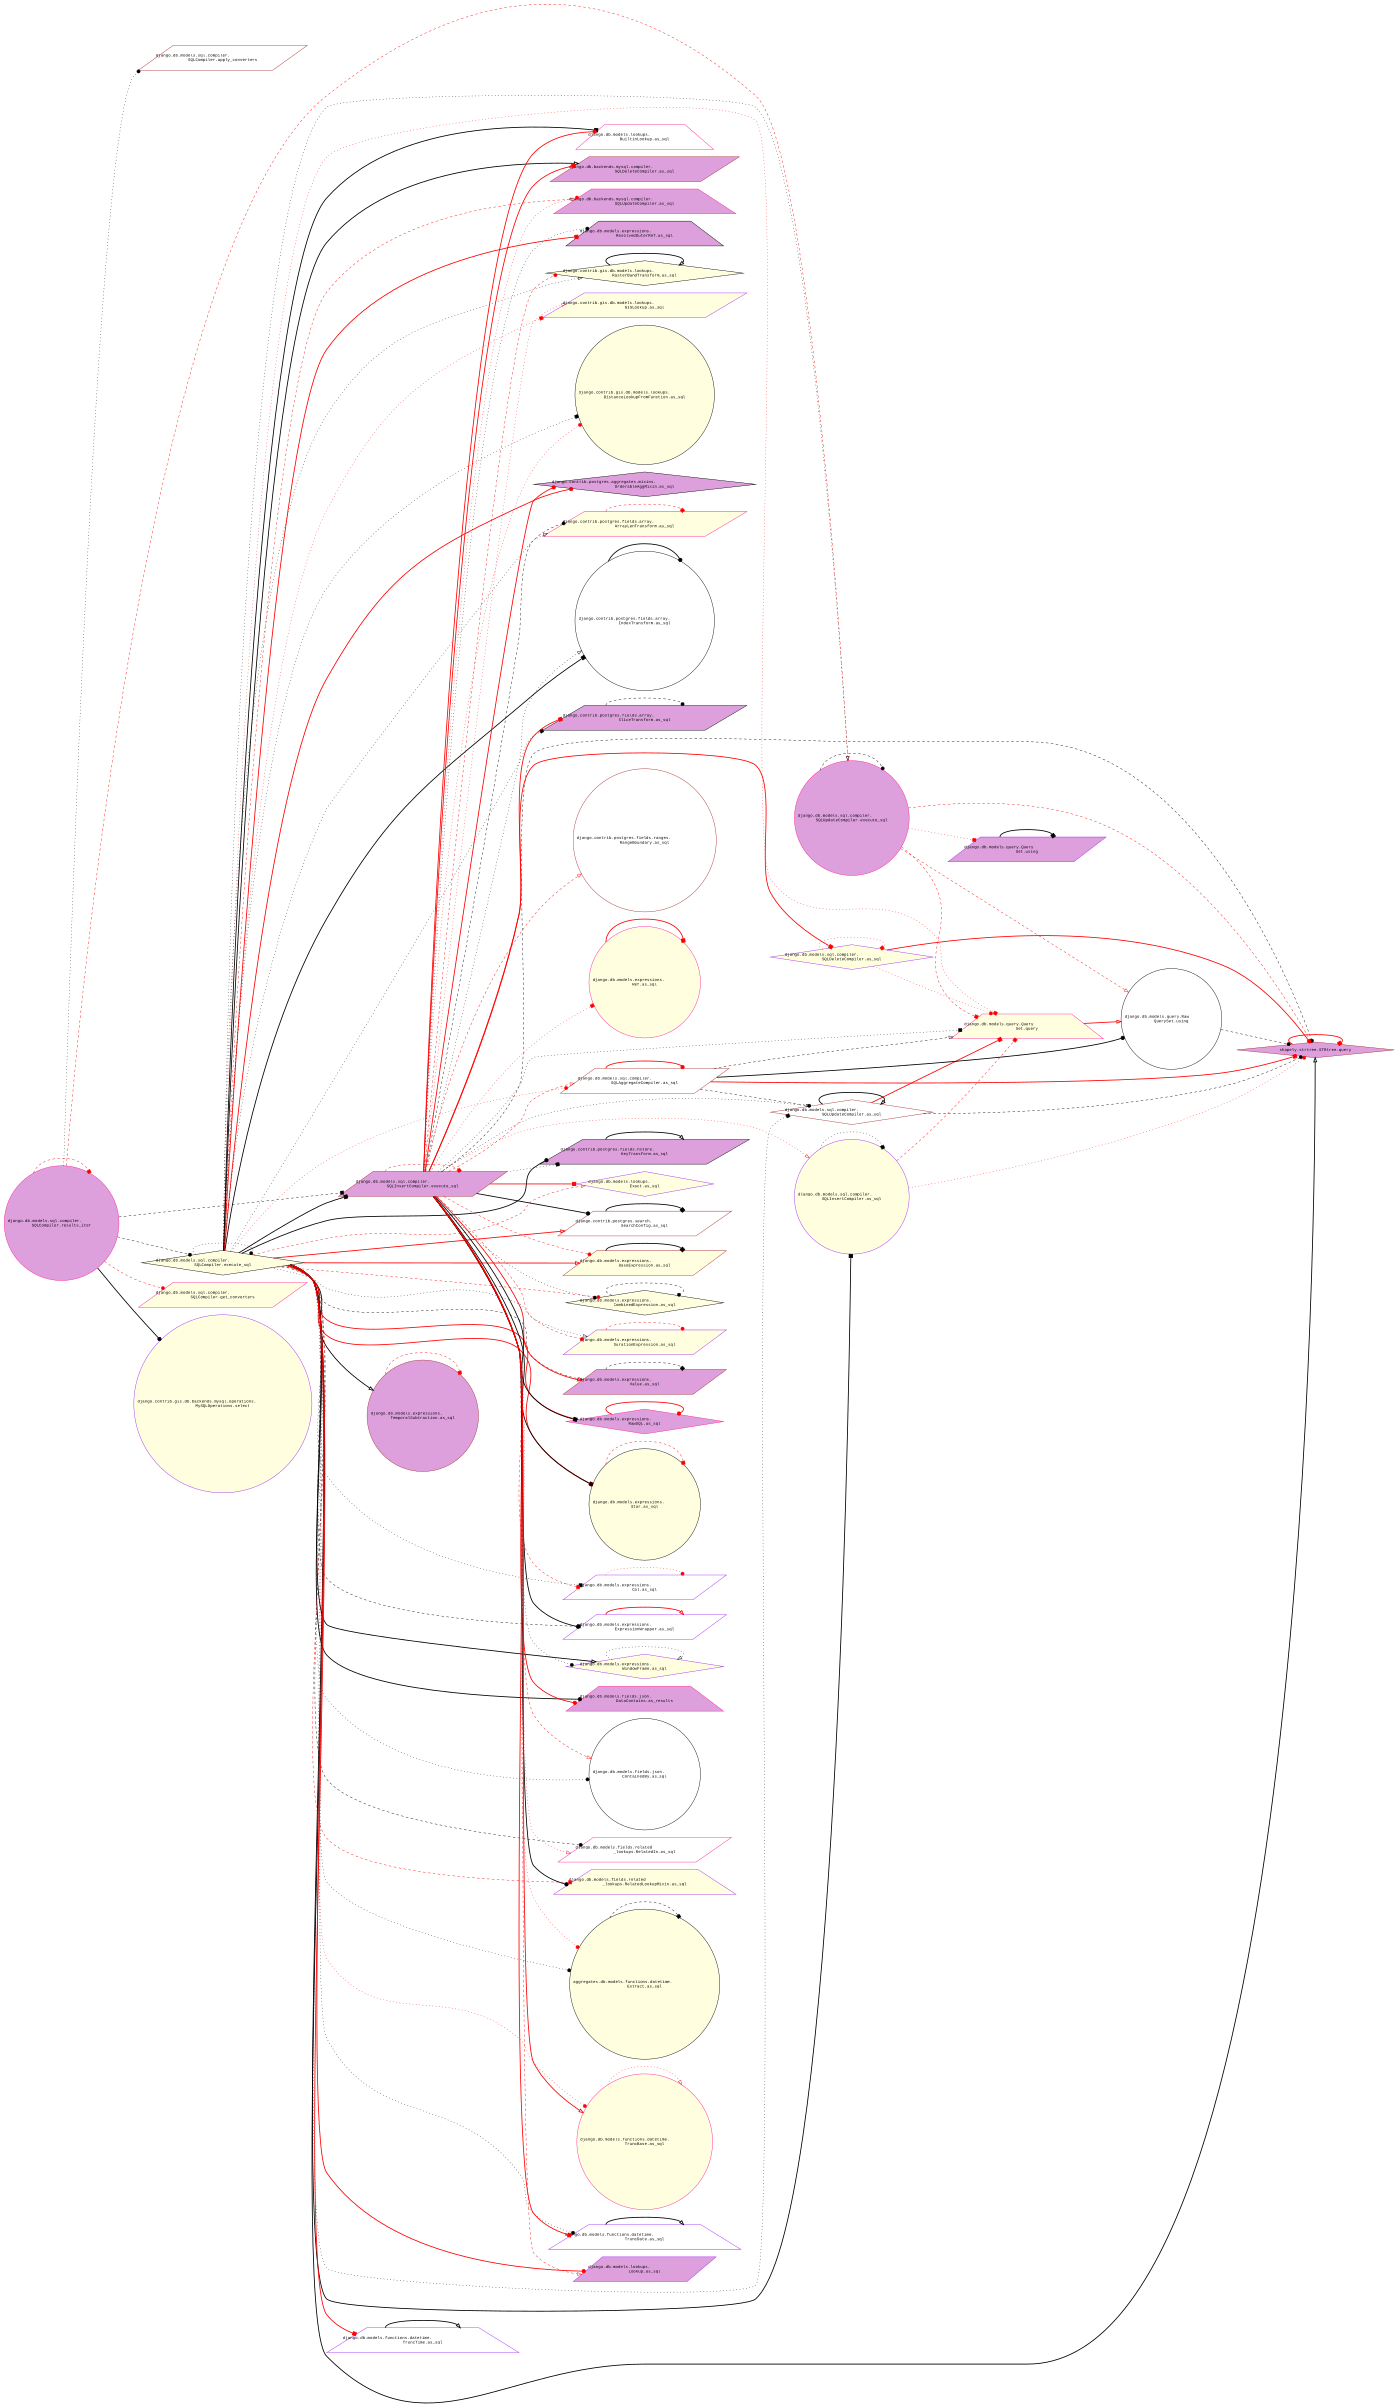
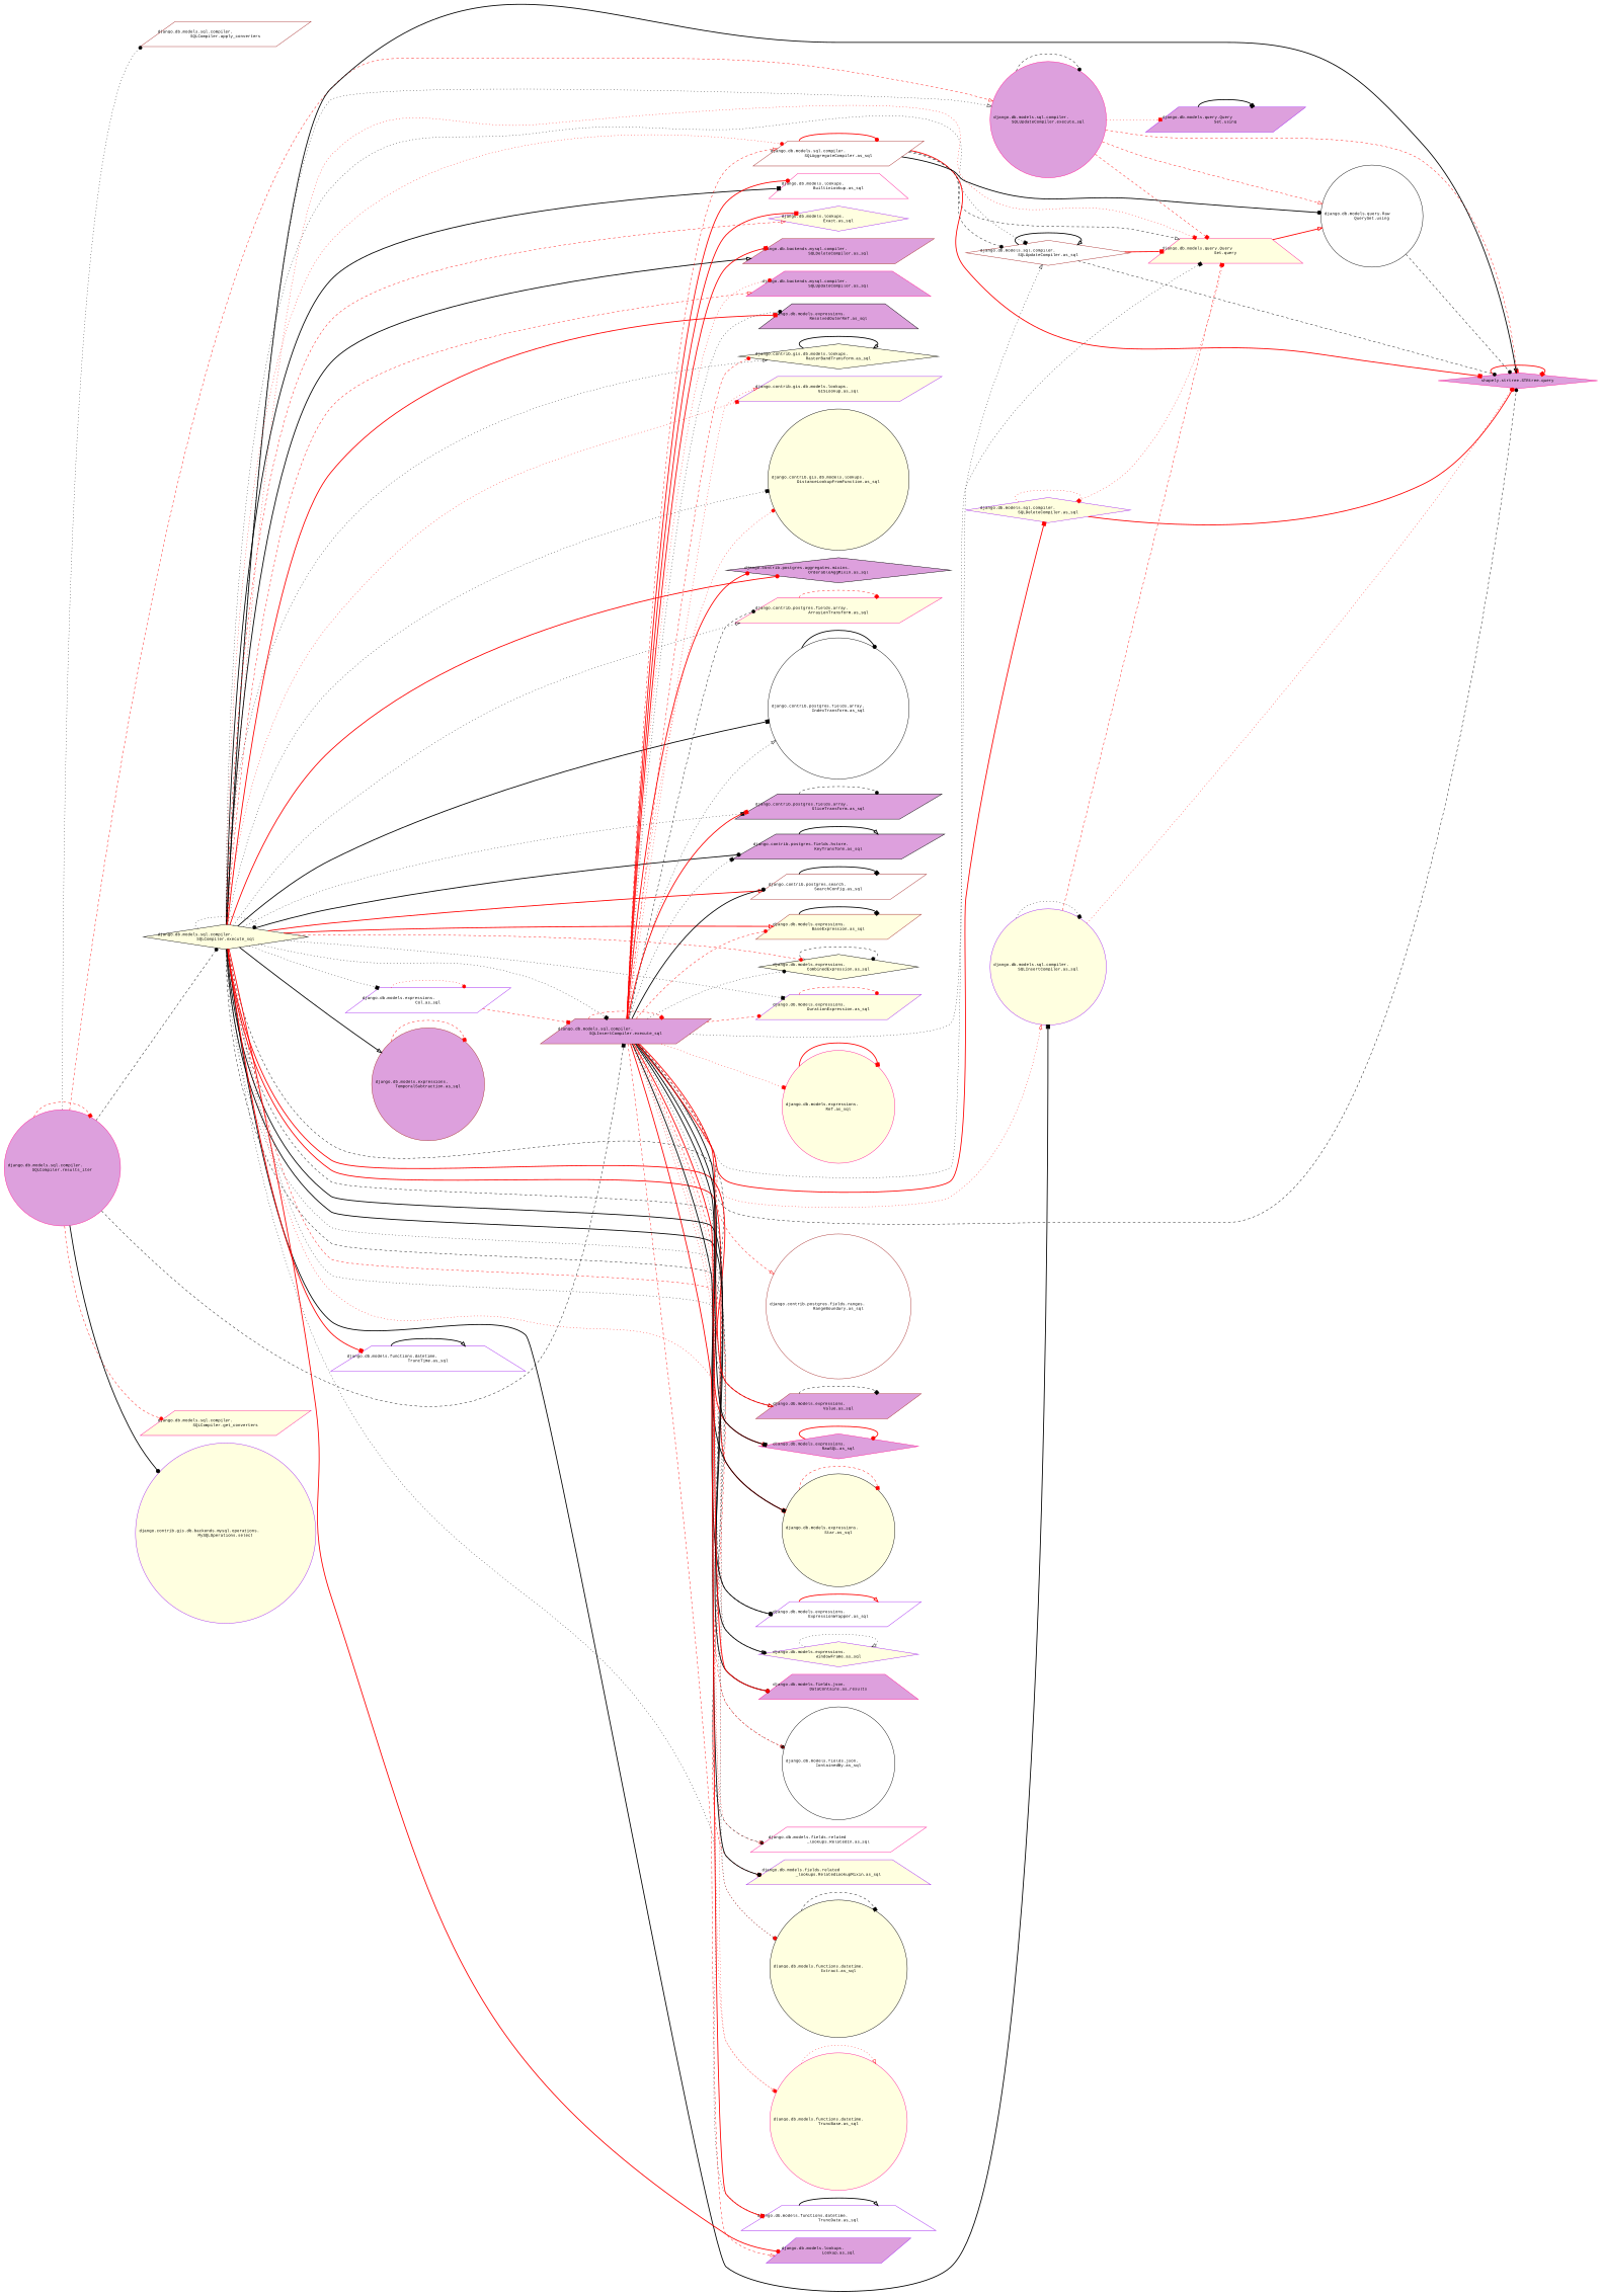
  digraph {
    fontname="Liberation Mono"
    rankdir=LR
    node [color=purple fillcolor=lightyellow fontname="Liberation Mono" fontsize=10 shape=parallelogram style=filled]
    edge [arrowhead=dot color=red fontname="Liberation Mono" fontsize=10 labelfontname=Helvetica labelfontsize=10 style=bold]
    n1 [color=deeppink fillcolor=plum fontcolor=black height=0.2 label="django.db.models.sql.compiler.\lSQLCompiler.results_iter" shape=circle width=0.4]
    n2 [color=brown fillcolor=white height=0.2 label="django.db.models.sql.compiler.\lSQLCompiler.apply_converters" width=0.4]
    n3 [color=deeppink fillcolor=plum height=0.2 label="django.db.models.sql.compiler.\lSQLUpdateCompiler.execute_sql" shape=circle width=0.4]
    n4 [color=black height=0.2 label="django.db.models.sql.compiler.\lSQLCompiler.execute_sql" shape=diamond width=0.4]
    n5 [color=brown fillcolor=plum height=0.2 label="django.db.models.sql.compiler.\lSQLInsertCompiler.execute_sql" width=0.4]
    n6 [color=deeppink height=0.2 label="django.db.models.sql.compiler.\lSQLCompiler.get_converters" width=0.4]
    n7 [height=0.2 label="django.contrib.gis.db.backends.mysql.operations.\lMySQLOperations.select" shape=circle width=0.4]
    n8 [color=deeppink height=0.2 label="django.db.models.query.Query\lSet.query" shape=trapezium width=0.4]
-   n9 [color=brown fillcolor=plum height=0.2 label="shapely.strtree.STRtree.query" shape=diamond width=0.4]
+   n9 [color=deeppink fillcolor=plum height=0.2 label="shapely.strtree.STRtree.query" shape=diamond width=0.4]
    n10 [fillcolor=plum height=0.2 label="django.db.models.query.Query\lSet.using" width=0.4]
    n11 [color=black fillcolor=white height=0.2 label="django.db.models.query.Raw\lQuerySet.using" shape=circle width=0.4]
    n12 [color=brown fillcolor=plum height=0.2 label="django.db.backends.mysql.compiler.\lSQLDeleteCompiler.as_sql" width=0.4]
    n13 [color=deeppink fillcolor=plum height=0.2 label="django.db.backends.mysql.compiler.\lSQLUpdateCompiler.as_sql" shape=trapezium width=0.4]
    n14 [height=0.2 label="django.db.models.sql.compiler.\lSQLInsertCompiler.as_sql" shape=circle width=0.4]
    n15 [color=brown fillcolor=white height=0.2 label="django.db.models.sql.compiler.\lSQLUpdateCompiler.as_sql" shape=diamond width=0.4]
    n16 [color=brown fillcolor=white height=0.2 label="django.db.models.sql.compiler.\lSQLAggregateCompiler.as_sql" width=0.4]
    n17 [color=black fillcolor=plum height=0.2 label="django.db.models.expressions.\lResolvedOuterRef.as_sql" shape=trapezium width=0.4]
    n18 [color=black height=0.2 label="django.contrib.gis.db.models.lookups.\lRasterBandTransform.as_sql" shape=diamond width=0.4]
    n19 [height=0.2 label="django.contrib.gis.db.models.lookups.\lGISLookup.as_sql" width=0.4]
    n20 [color=black height=0.2 label="django.contrib.gis.db.models.lookups.\lDistanceLookupFromFunction.as_sql" shape=circle width=0.4]
    n21 [color=black fillcolor=plum height=0.2 label="django.contrib.postgres.aggregates.mixins.\lOrderableAggMixin.as_sql" shape=diamond width=0.4]
    n22 [color=deeppink height=0.2 label="django.contrib.postgres.fields.array.\lArrayLenTransform.as_sql" width=0.4]
    n23 [color=black fillcolor=white height=0.2 label="django.contrib.postgres.fields.array.\lIndexTransform.as_sql" shape=circle width=0.4]
    n24 [color=black fillcolor=plum height=0.2 label="django.contrib.postgres.fields.array.\lSliceTransform.as_sql" width=0.4]
    n25 [color=black fillcolor=plum height=0.2 label="django.contrib.postgres.fields.hstore.\lKeyTransform.as_sql" width=0.4]
    n26 [color=brown fillcolor=white height=0.2 label="django.contrib.postgres.search.\lSearchConfig.as_sql" width=0.4]
    n27 [color=brown height=0.2 label="django.db.models.expressions.\lBaseExpression.as_sql" width=0.4]
    n28 [color=black height=0.2 label="django.db.models.expressions.\lCombinedExpression.as_sql" shape=diamond width=0.4]
    n29 [height=0.2 label="django.db.models.expressions.\lDurationExpression.as_sql" width=0.4]
    n30 [color=brown fillcolor=plum height=0.2 label="django.db.models.expressions.\lTemporalSubtraction.as_sql" shape=circle width=0.4]
    n31 [color=brown fillcolor=plum height=0.2 label="django.db.models.expressions.\lValue.as_sql" width=0.4]
    n32 [color=deeppink fillcolor=plum height=0.2 label="django.db.models.expressions.\lRawSQL.as_sql" shape=diamond width=0.4]
    n33 [color=black height=0.2 label="django.db.models.expressions.\lStar.as_sql" shape=circle width=0.4]
    n34 [fillcolor=white height=0.2 label="django.db.models.expressions.\lCol.as_sql" width=0.4]
    n35 [fillcolor=white height=0.2 label="django.db.models.expressions.\lExpressionWrapper.as_sql" width=0.4]
    n36 [height=0.2 label="django.db.models.expressions.\lWindowFrame.as_sql" shape=diamond width=0.4]
    n37 [color=deeppink fillcolor=plum height=0.2 label="django.db.models.fields.json.\lDataContains.as_results" shape=trapezium width=0.4]
    n38 [color=black fillcolor=white height=0.2 label="django.db.models.fields.json.\lContainedBy.as_sql" shape=circle width=0.4]
    n39 [color=deeppink fillcolor=white height=0.2 label="django.db.models.fields.related\l_lookups.RelatedIn.as_sql" width=0.4]
    n40 [height=0.2 label="django.db.models.fields.related\l_lookups.RelatedLookupMixin.as_sql" shape=trapezium width=0.4]
-   n41 [color=black height=0.2 label="aggregates.db.models.functions.datetime.\lExtract.as_sql" shape=circle width=0.4]
+   n41 [color=black height=0.2 label="django.db.models.functions.datetime.\lExtract.as_sql" shape=circle width=0.4]
    n42 [color=deeppink height=0.2 label="django.db.models.functions.datetime.\lTruncBase.as_sql" shape=circle width=0.4]
    n43 [fillcolor=white height=0.2 label="django.db.models.functions.datetime.\lTruncDate.as_sql" shape=trapezium width=0.4]
    n44 [fillcolor=white height=0.2 label="django.db.models.functions.datetime.\lTruncTime.as_sql" shape=trapezium width=0.4]
    n45 [fillcolor=plum height=0.2 label="django.db.models.lookups.\lLookup.as_sql" width=0.4]
    n46 [color=deeppink fillcolor=white height=0.2 label="django.db.models.lookups.\lBuiltinLookup.as_sql" shape=trapezium width=0.4]
    n47 [height=0.2 label="django.db.models.lookups.\lExact.as_sql" shape=diamond width=0.4]
    n48 [height=0.2 label="django.db.models.sql.compiler.\lSQLDeleteCompiler.as_sql" shape=diamond width=0.4]
    n49 [color=brown fillcolor=white height=0.2 label="django.contrib.postgres.fields.ranges.\lRangeBoundary.as_sql" shape=circle width=0.4]
    n50 [color=deeppink height=0.2 label="django.db.models.expressions.\lRef.as_sql" shape=circle width=0.4]
    n1 -> n1 [arrowhead=box style=dashed]
    n1 -> n2 [color=black style=dotted]
    n1 -> n3 [arrowhead=onormal style=dashed]
    n1 -> n4 [color=black style=dashed]
    n1 -> n5 [arrowhead=box color=black style=dashed]
    n1 -> n6 [style=dashed]
    n1 -> n7 [color=black]
    n3 -> n3 [color=black style=dashed]
    n3 -> n8 [arrowhead=box style=dashed]
    n3 -> n9 [arrowhead=box style=dashed]
    n3 -> n10 [arrowhead=box style=dotted]
    n3 -> n11 [arrowhead=onormal style=dashed]
    n4 -> n3 [arrowhead=onormal color=black style=dotted]
    n4 -> n4 [color=black style=dotted]
-   n4 -> n5 [arrowhead=box color=black]
+   n4 -> n5 [arrowhead=box color=black style=dotted]
    n4 -> n8 [arrowhead=box style=dotted]
    n4 -> n9 [arrowhead=onormal color=black]
    n4 -> n12 [arrowhead=onormal color=black]
    n4 -> n13 [arrowhead=onormal style=dashed]
    n4 -> n14 [arrowhead=box color=black]
    n4 -> n15 [arrowhead=box color=black style=dotted]
    n4 -> n16 [style=dotted]
    n4 -> n17 [arrowhead=box]
    n4 -> n18 [arrowhead=onormal color=black style=dotted]
    n4 -> n19 [arrowhead=box style=dotted]
    n4 -> n20 [arrowhead=box color=black style=dotted]
    n4 -> n21
    n4 -> n22 [arrowhead=onormal color=black style=dotted]
    n4 -> n23 [arrowhead=box color=black]
    n4 -> n24 [arrowhead=box color=black style=dotted]
    n4 -> n25 [color=black]
    n4 -> n26 [arrowhead=onormal]
    n4 -> n27 [arrowhead=onormal]
    n4 -> n28 [style=dashed]
-   n4 -> n29 [arrowhead=onormal color=black style=dotted]
+   n4 -> n29 [arrowhead=box color=black style=dotted]
    n4 -> n30 [arrowhead=onormal color=black]
    n4 -> n31 [arrowhead=onormal color=black style=dashed]
    n4 -> n32 [arrowhead=onormal]
    n4 -> n33 [arrowhead=box]
    n4 -> n34 [arrowhead=box color=black style=dotted]
    n4 -> n35 [arrowhead=box color=black style=dashed]
    n4 -> n36 [arrowhead=onormal color=black]
    n4 -> n37 [color=black]
    n4 -> n38 [color=black style=dotted]
    n4 -> n39 [color=black style=dashed]
    n4 -> n40 [arrowhead=box style=dashed]
    n4 -> n41 [color=black style=dotted]
    n4 -> n42 [style=dotted]
    n4 -> n43 [color=black style=dotted]
    n4 -> n44 [arrowhead=box]
    n4 -> n45
    n4 -> n46 [arrowhead=box color=black]
    n4 -> n47 [arrowhead=onormal style=dashed]
    n5 -> n5 [arrowhead=box style=dashed]
    n5 -> n8 [arrowhead=box color=black style=dotted]
    n5 -> n9 [color=black style=dashed]
    n5 -> n12 [arrowhead=box]
    n5 -> n13 [style=dotted]
    n5 -> n14 [arrowhead=onormal style=dotted]
    n5 -> n15 [arrowhead=onormal color=black style=dotted]
    n5 -> n16 [arrowhead=onormal style=dashed]
    n5 -> n17 [color=black style=dotted]
    n5 -> n18 [style=dashed]
    n5 -> n19 [arrowhead=onormal style=dotted]
    n5 -> n20 [style=dotted]
    n5 -> n21
    n5 -> n22 [color=black style=dashed]
    n5 -> n23 [arrowhead=onormal color=black style=dotted]
    n5 -> n24 [arrowhead=box]
    n5 -> n25 [arrowhead=box color=black style=dotted]
    n5 -> n26 [color=black]
    n5 -> n27 [style=dashed]
    n5 -> n28 [color=black style=dotted]
    n5 -> n29 [style=dashed]
    n5 -> n31 [arrowhead=onormal]
    n5 -> n32 [arrowhead=box color=black]
    n5 -> n33 [color=black]
-   n5 -> n34 [arrowhead=box style=dashed]
+   n34 -> n5 [arrowhead=box style=dashed]
    n5 -> n35 [color=black]
    n5 -> n36 [color=black style=dotted]
    n5 -> n37
    n5 -> n38 [arrowhead=onormal style=dashed]
    n5 -> n39 [arrowhead=onormal style=dotted]
    n5 -> n40 [color=black]
    n5 -> n41 [style=dotted]
-   n5 -> n42 [arrowhead=onormal]
+   n5 -> n42 [arrowhead=onormal style=dotted]
    n5 -> n43 [arrowhead=box]
    n5 -> n45 [arrowhead=onormal style=dashed]
    n5 -> n46
    n5 -> n47 [arrowhead=box]
    n5 -> n48 [arrowhead=box]
    n5 -> n49 [arrowhead=onormal style=dashed]
    n5 -> n50 [arrowhead=box style=dotted]
    n8 -> n11 [arrowhead=onormal]
    n9 -> n9 [arrowhead=box]
    n10 -> n10 [arrowhead=box color=black]
    n11 -> n9 [color=black style=dashed]
    n14 -> n8 [arrowhead=box style=dashed]
    n14 -> n9 [style=dotted]
    n14 -> n14 [arrowhead=box color=black style=dotted]
    n15 -> n8 [arrowhead=box]
    n15 -> n9 [color=black style=dashed]
    n15 -> n15 [arrowhead=onormal color=black]
    n16 -> n8 [arrowhead=onormal color=black style=dashed]
    n16 -> n9 [arrowhead=box]
    n16 -> n11 [color=black]
    n16 -> n15 [color=black style=dashed]
    n16 -> n16
    n18 -> n18 [arrowhead=onormal color=black]
    n22 -> n22 [arrowhead=box style=dashed]
    n23 -> n23 [color=black]
    n24 -> n24 [color=black style=dashed]
    n25 -> n25 [arrowhead=onormal color=black]
    n26 -> n26 [arrowhead=box color=black]
    n27 -> n27 [arrowhead=box color=black]
    n28 -> n28 [color=black style=dashed]
    n29 -> n29 [style=dashed]
    n30 -> n30 [arrowhead=box style=dashed]
    n31 -> n31 [arrowhead=box color=black style=dashed]
    n32 -> n32
    n33 -> n33 [arrowhead=box style=dashed]
    n34 -> n34 [style=dotted]
    n35 -> n35 [arrowhead=onormal]
    n36 -> n36 [arrowhead=onormal color=black style=dotted]
    n41 -> n41 [arrowhead=box color=black style=dashed]
    n42 -> n42 [arrowhead=onormal style=dotted]
    n43 -> n43 [arrowhead=onormal color=black]
    n44 -> n44 [arrowhead=onormal color=black]
    n48 -> n8 [style=dotted]
    n48 -> n9
    n48 -> n48 [arrowhead=box style=dotted]
    n50 -> n50 [arrowhead=box]
  }
